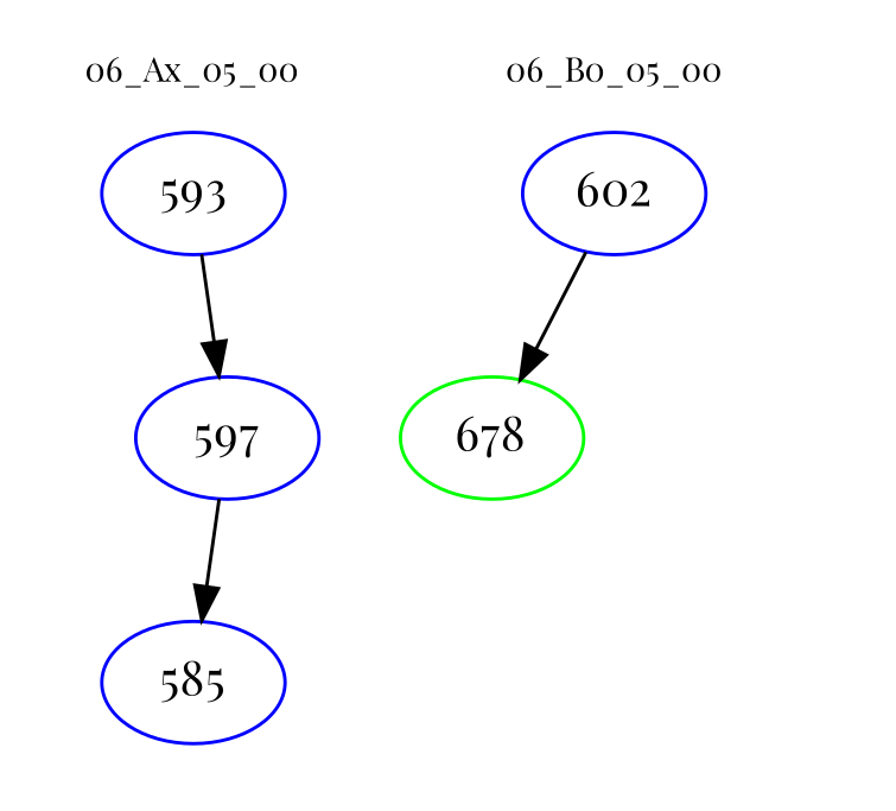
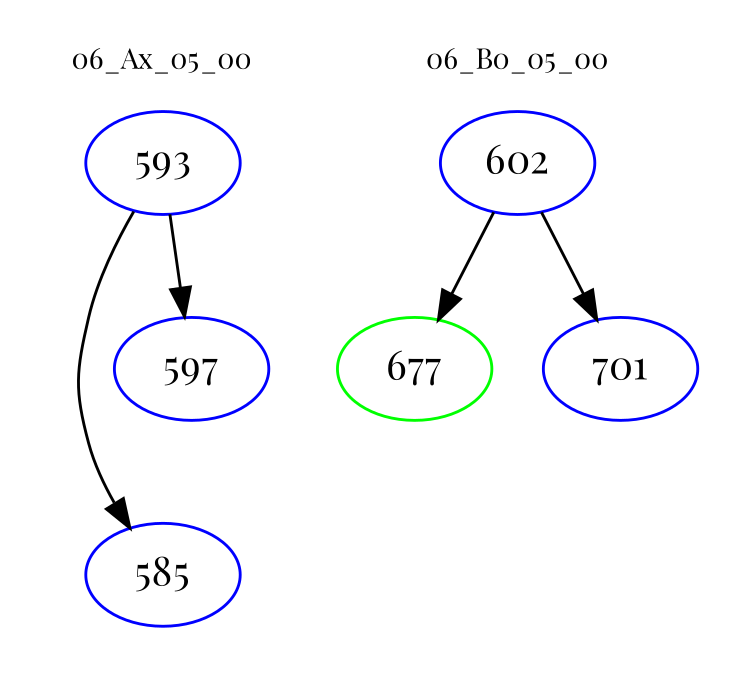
  digraph {
    fontname="Playfair Display"
    node [color=blue fontname="Playfair Display"]
    edge [color=black fontname="Playfair Display"]
    n1 [label=593]
    n2 [label=585]
    n3 [label=597]
    n4 [label=602]
-   n5 [color=green label=678]
+   n5 [color=green label=677]
+   n6 [label=701]
    subgraph cluster_1 {
      color=white
      fontsize=10
      label="06_Ax_05_00"
      n1
      n2
      n3
    }
    subgraph cluster_2 {
      color=white
      fontsize=10
      label="06_B0_05_00"
      n4
      n5
+     n6
    }
-   n3 -> n2
+   n1 -> n2
    n1 -> n3
    n4 -> n5
+   n4 -> n6
  }
